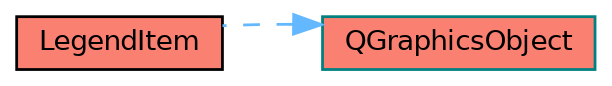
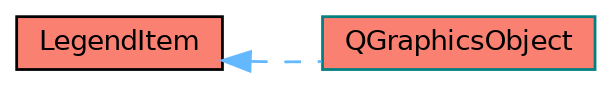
  digraph {
    rankdir=LR
    node [fillcolor=salmon fontname=Helvetica fontsize=10 shape=box style=filled]
    n1 [color=black fontcolor=black height=0.2 label=LegendItem width=0.4]
    n2 [color=teal height=0.2 label=QGraphicsObject width=0.4]
-   n2 -> n1 [color=steelblue1 dir=back fontname=Helvetica fontsize=10 labelfontname=Helvetica labelfontsize=10 style=dashed]
+   n1 -> n2 [color=steelblue1 dir=back fontname=Helvetica fontsize=10 labelfontname=Helvetica labelfontsize=10 style=dashed]
  }
